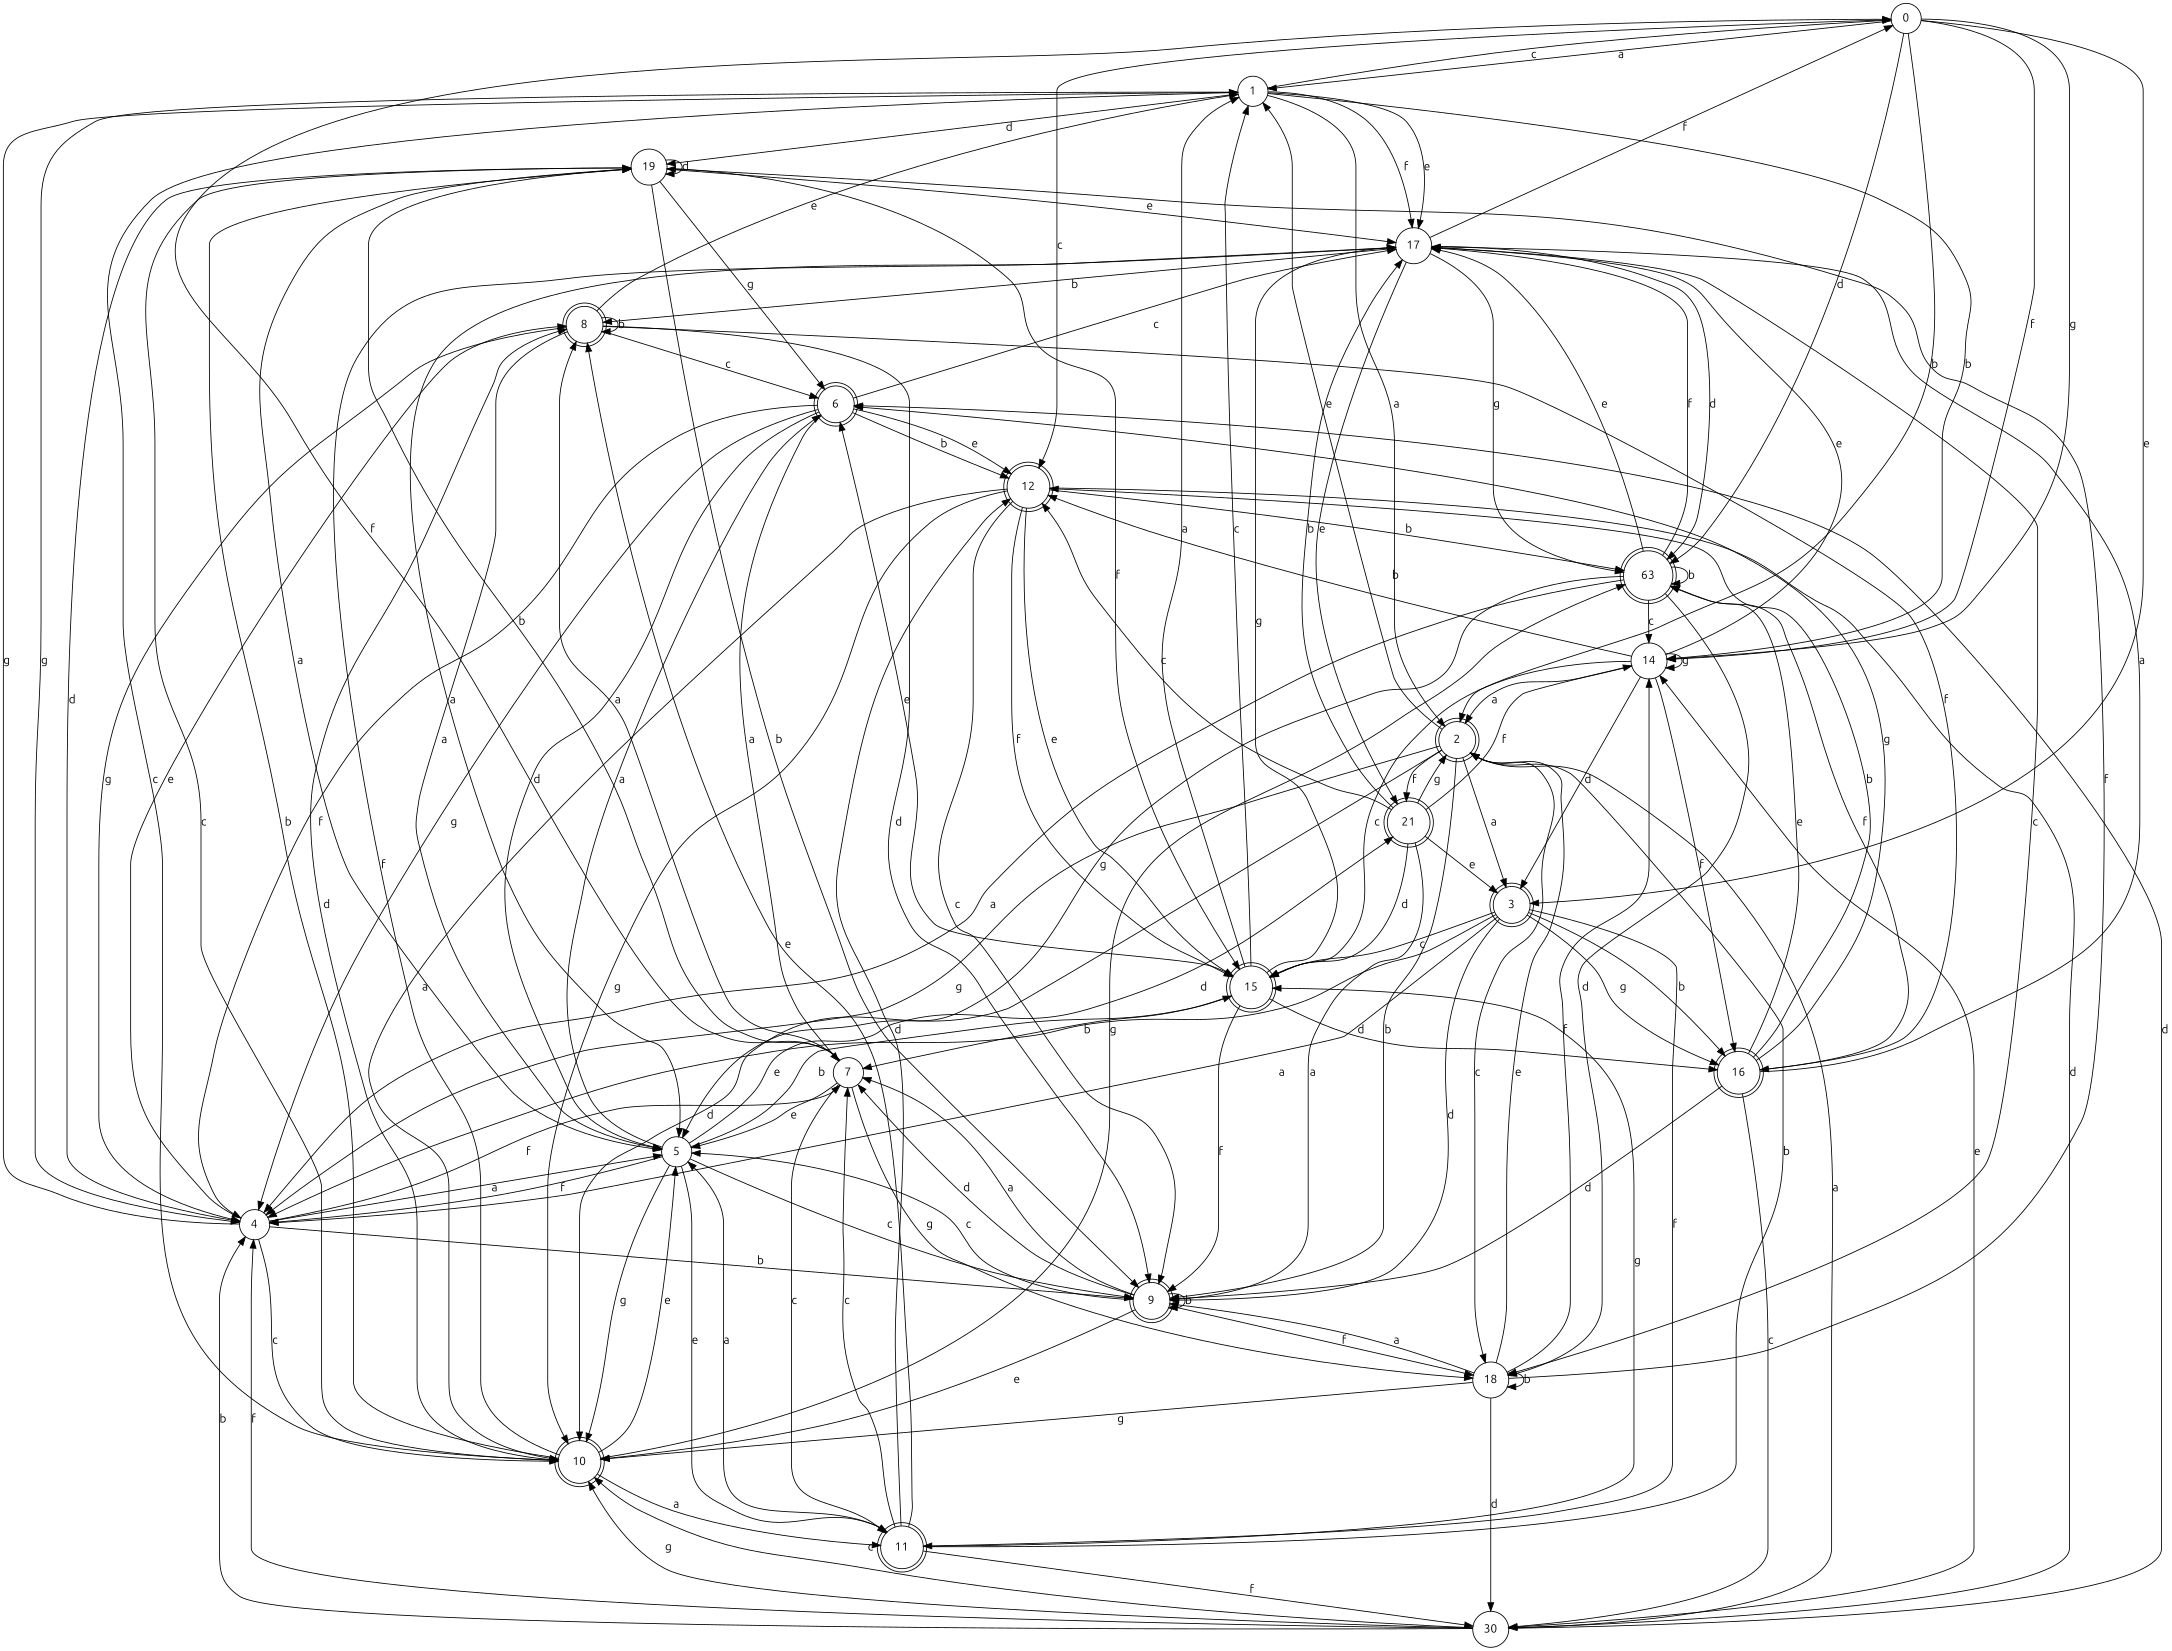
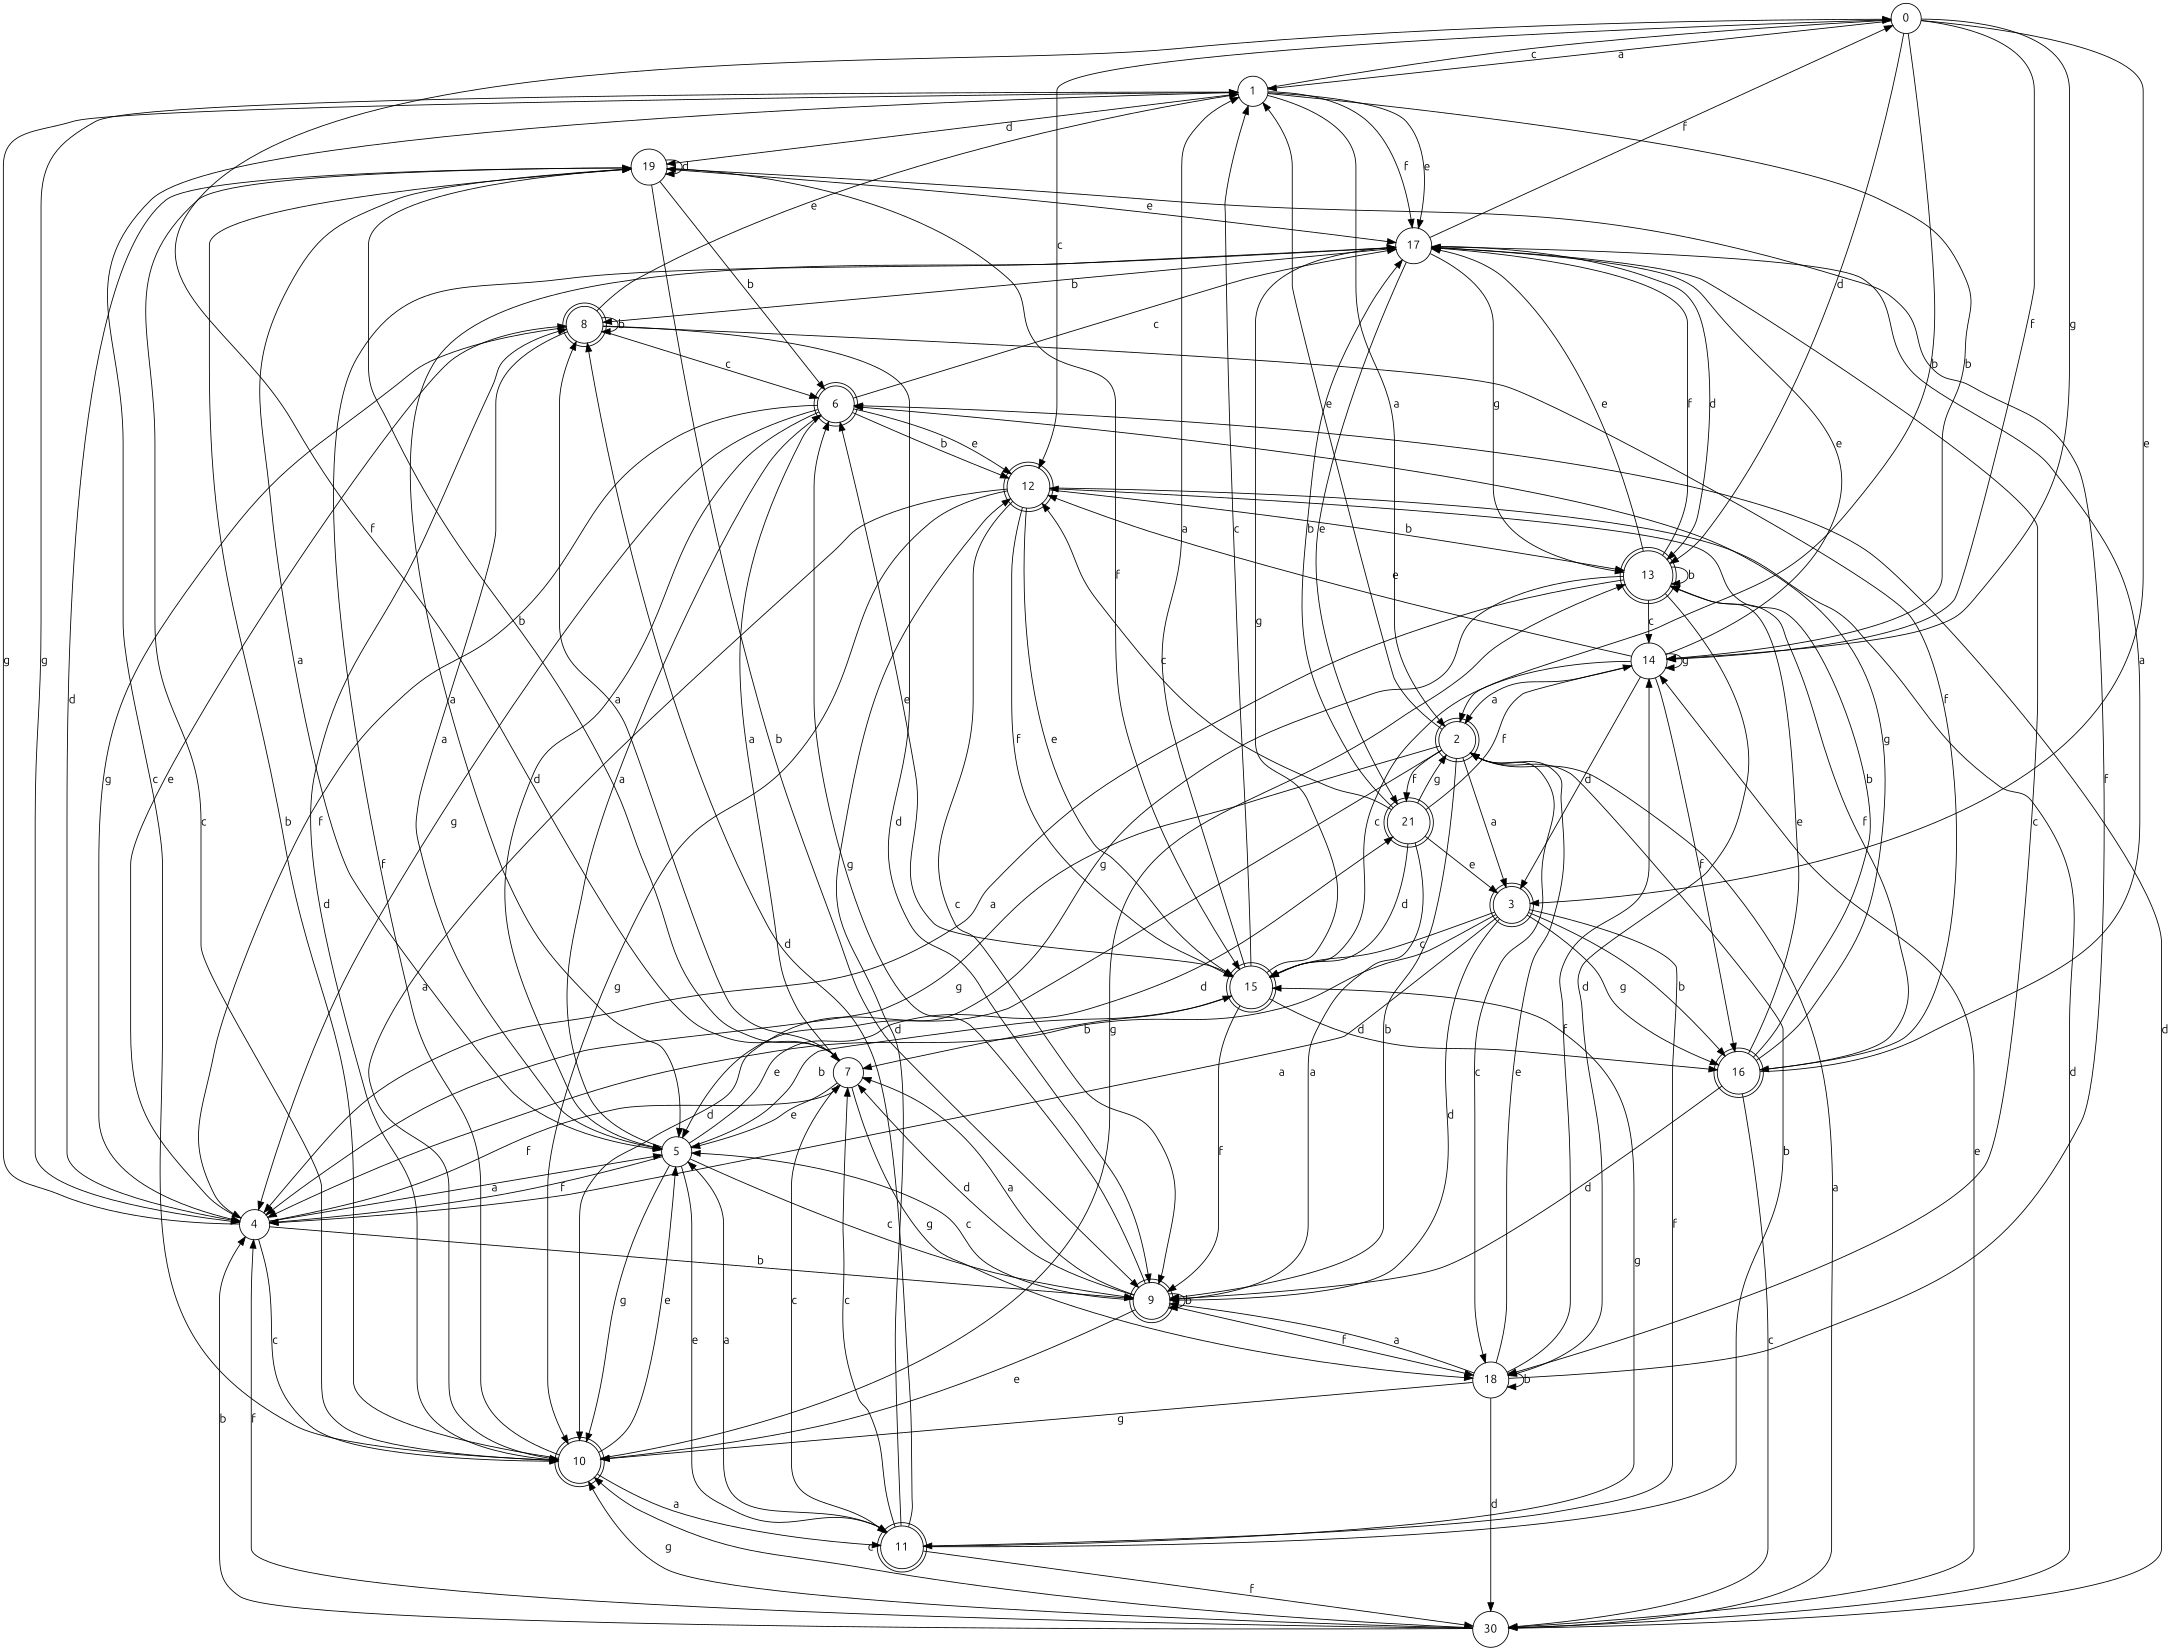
  digraph {
    fontname=Ubuntu
    rankdir=TB
    node [color=black fillcolor=white fontname=Ubuntu shape=doublecircle style="rounded,filled"]
    edge [fontname=Ubuntu]
    n1 [label=0 shape=circle style=filled]
    n2 [label=1 shape=circle style=filled]
    n3 [label=2]
    n4 [label=3]
    n5 [label=12]
-   n6 [label=63]
+   n6 [label=13]
    n7 [label=14 shape=circle style=filled]
    n8 [label=4 shape=circle style=filled]
    n9 [label=17 shape=circle style=filled]
    n10 [label=19 shape=circle style=filled]
    n11 [label=9]
    n12 [label=10]
    n13 [label=18 shape=circle style=filled]
    n14 [label=21]
    n15 [label=11]
    n16 [label=15]
    n17 [label=16]
    n18 [label=30 shape=circle style=filled]
    n19 [label=5 shape=circle style=filled]
    n20 [label=7 shape=circle style=filled]
    n21 [label=8]
    n22 [label=6]
    n1 -> n2 [label=a]
    n1 -> n3 [label=b]
    n1 -> n4 [label=e]
    n1 -> n5 [label=c]
    n1 -> n6 [label=d]
    n1 -> n7 [label=f]
    n1 -> n7 [label=g]
    n2 -> n1 [label=c]
    n2 -> n3 [label=a]
    n2 -> n7 [label=b]
    n2 -> n8 [label=g]
    n2 -> n9 [label=e]
    n2 -> n9 [label=f]
    n2 -> n10 [label=d]
    n3 -> n2 [label=e]
    n3 -> n4 [label=a]
    n3 -> n8 [label=g]
    n3 -> n11 [label=b]
    n3 -> n12 [label=d]
    n3 -> n13 [label=c]
    n3 -> n14 [label=f]
    n4 -> n8 [label=a]
    n4 -> n8 [label=e]
    n4 -> n11 [label=d]
    n4 -> n15 [label=f]
    n4 -> n16 [label=c]
    n4 -> n17 [label=b]
    n4 -> n17 [label=g]
    n5 -> n6 [label=b]
    n5 -> n11 [label=c]
    n5 -> n12 [label=a]
    n5 -> n12 [label=g]
    n5 -> n16 [label=e]
    n5 -> n16 [label=f]
    n5 -> n18 [label=d]
    n6 -> n6 [label=b]
    n6 -> n7 [label=c]
    n6 -> n8 [label=a]
    n6 -> n9 [label=e]
    n6 -> n9 [label=f]
    n6 -> n13 [label=d]
    n6 -> n19 [label=g]
    n7 -> n3 [label=a]
    n7 -> n4 [label=d]
-   n7 -> n5 [label=b]
+   n7 -> n5 [label=e]
    n7 -> n7 [label=g]
    n7 -> n9 [label=e]
    n7 -> n16 [label=c]
    n7 -> n17 [label=f]
    n8 -> n2 [label=g]
    n8 -> n10 [label=d]
    n8 -> n11 [label=b]
    n8 -> n12 [label=c]
    n8 -> n19 [label=a]
    n8 -> n20 [label=f]
    n8 -> n21 [label=e]
    n9 -> n1 [label=f]
    n9 -> n6 [label=d]
    n9 -> n6 [label=g]
    n9 -> n13 [label=c]
    n9 -> n14 [label=e]
    n9 -> n19 [label=a]
    n9 -> n21 [label=b]
    n10 -> n9 [label=e]
    n10 -> n10 [label=d]
    n10 -> n11 [label=b]
    n10 -> n12 [label=c]
    n10 -> n16 [label=f]
    n10 -> n19 [label=a]
-   n10 -> n22 [label=g]
+   n10 -> n22 [label=b]
    n11 -> n11 [label=b]
    n11 -> n12 [label=e]
    n11 -> n13 [label=f]
    n11 -> n19 [label=c]
    n11 -> n20 [label=a]
    n11 -> n20 [label=d]
+   n11 -> n22 [label=g]
    n12 -> n2 [label=c]
    n12 -> n6 [label=g]
    n12 -> n9 [label=f]
    n12 -> n10 [label=b]
    n12 -> n15 [label=a]
    n12 -> n19 [label=e]
    n12 -> n21 [label=d]
    n13 -> n3 [label=e]
    n13 -> n7 [label=f]
    n13 -> n10 [label=f]
    n13 -> n11 [label=a]
    n13 -> n12 [label=g]
    n13 -> n13 [label=b]
    n13 -> n18 [label=d]
    n14 -> n3 [label=g]
    n14 -> n4 [label=e]
    n14 -> n5 [label=c]
    n14 -> n7 [label=f]
    n14 -> n9 [label=b]
    n14 -> n11 [label=a]
    n14 -> n16 [label=d]
    n15 -> n3 [label=b]
    n15 -> n5 [label=d]
    n15 -> n16 [label=g]
    n15 -> n18 [label=f]
    n15 -> n19 [label=a]
    n15 -> n20 [label=c]
-   n15 -> n21 [label=e]
+   n15 -> n21 [label=d]
    n16 -> n2 [label=a]
    n16 -> n2 [label=c]
    n16 -> n9 [label=g]
    n16 -> n11 [label=f]
    n16 -> n17 [label=d]
    n16 -> n20 [label=b]
    n16 -> n22 [label=e]
    n17 -> n5 [label=b]
    n17 -> n6 [label=e]
    n17 -> n6 [label=f]
    n17 -> n9 [label=a]
    n17 -> n11 [label=d]
    n17 -> n18 [label=c]
    n17 -> n22 [label=g]
    n18 -> n3 [label=a]
    n18 -> n7 [label=e]
    n18 -> n8 [label=b]
    n18 -> n8 [label=f]
    n18 -> n12 [label=c]
    n18 -> n12 [label=g]
    n18 -> n22 [label=d]
    n19 -> n8 [label=f]
    n19 -> n11 [label=c]
    n19 -> n12 [label=g]
    n19 -> n14 [label=d]
    n19 -> n15 [label=e]
    n19 -> n16 [label=b]
    n19 -> n22 [label=a]
    n20 -> n1 [label=f]
    n20 -> n10 [label=b]
    n20 -> n13 [label=g]
    n20 -> n15 [label=c]
    n20 -> n19 [label=e]
    n20 -> n21 [label=a]
    n21 -> n2 [label=e]
    n21 -> n8 [label=g]
    n21 -> n11 [label=d]
    n21 -> n17 [label=f]
    n21 -> n19 [label=a]
    n21 -> n21 [label=b]
    n21 -> n22 [label=c]
    n22 -> n5 [label=b]
    n22 -> n5 [label=e]
    n22 -> n8 [label=f]
    n22 -> n8 [label=g]
    n22 -> n9 [label=c]
    n22 -> n19 [label=d]
    n22 -> n20 [label=a]
  }
